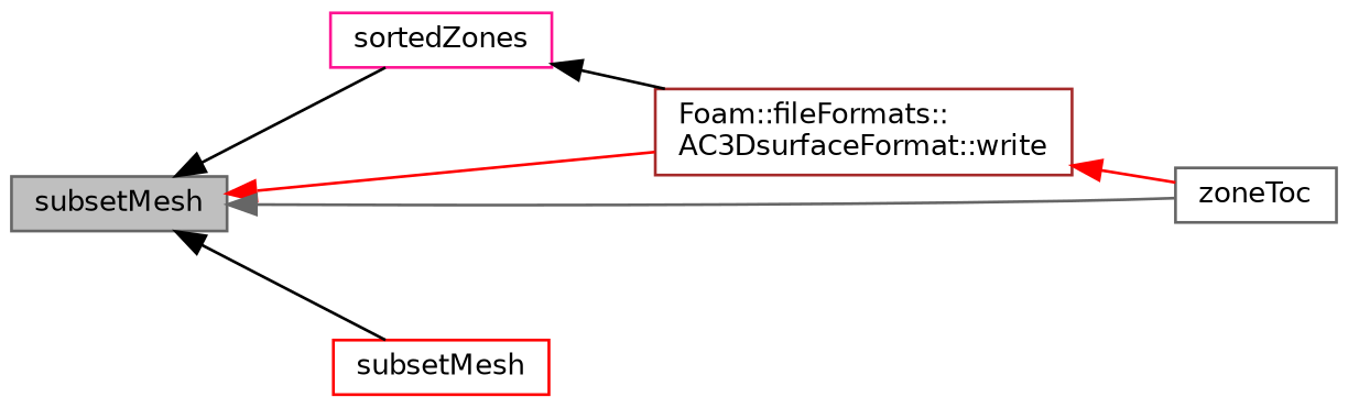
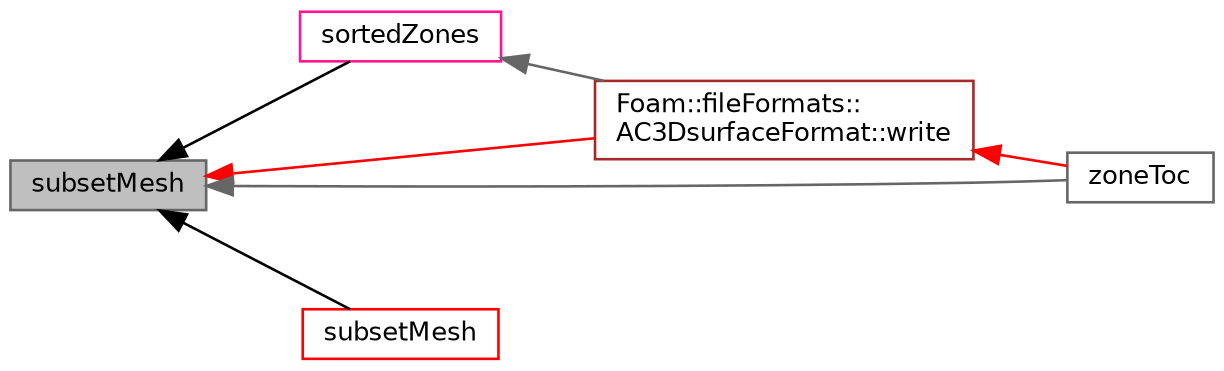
  digraph {
    rankdir=LR
    node [color=gray40 fontname=Helvetica fontsize=10 shape=record]
    edge [color=black dir=back fontname=Helvetica fontsize=10 labelfontname=Helvetica labelfontsize=10 style=solid]
    n1 [fillcolor=grey75 fontcolor=black height=0.2 label=subsetMesh style=filled width=0.4]
    n2 [color=deeppink height=0.2 label=sortedZones width=0.4]
    n3 [color=brown height=0.2 label="Foam::fileFormats::\lAC3DsurfaceFormat::write" width=0.4]
    n4 [height=0.2 label=zoneToc width=0.4]
    n5 [color=red height=0.2 label=subsetMesh width=0.4]
    n1 -> n2
    n1 -> n3 [color=red]
    n1 -> n4 [color=gray40]
    n1 -> n5
-   n2 -> n3
+   n2 -> n3 [color=gray40]
    n3 -> n4 [color=red]
  }
